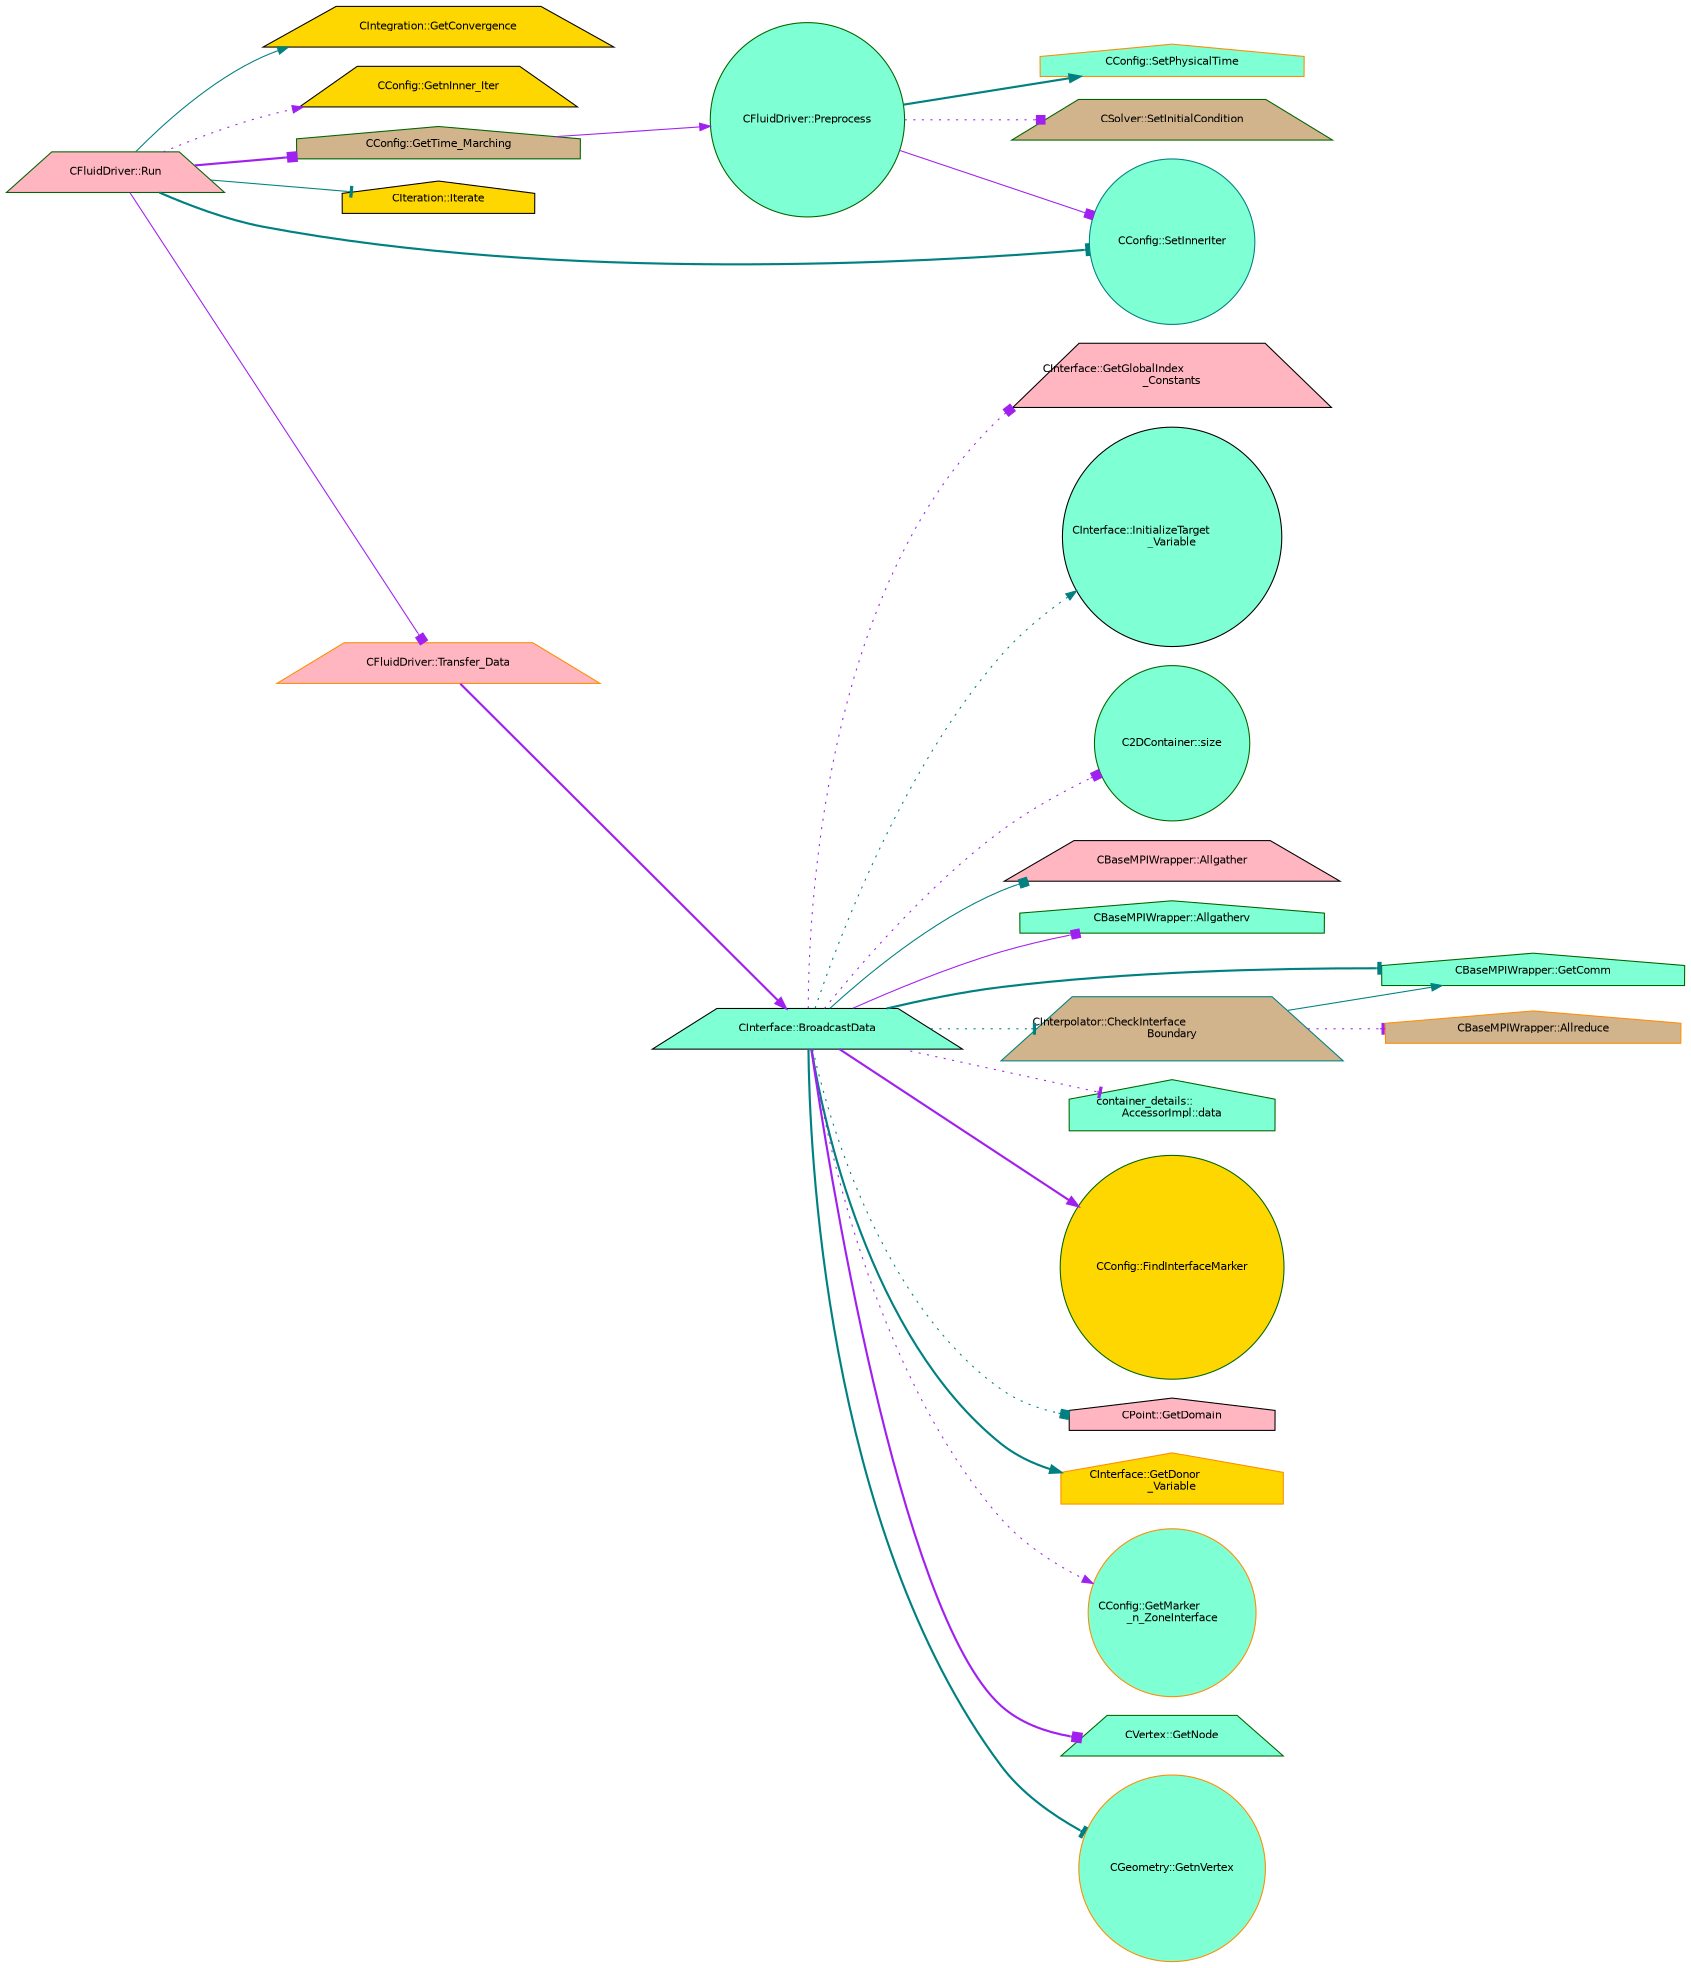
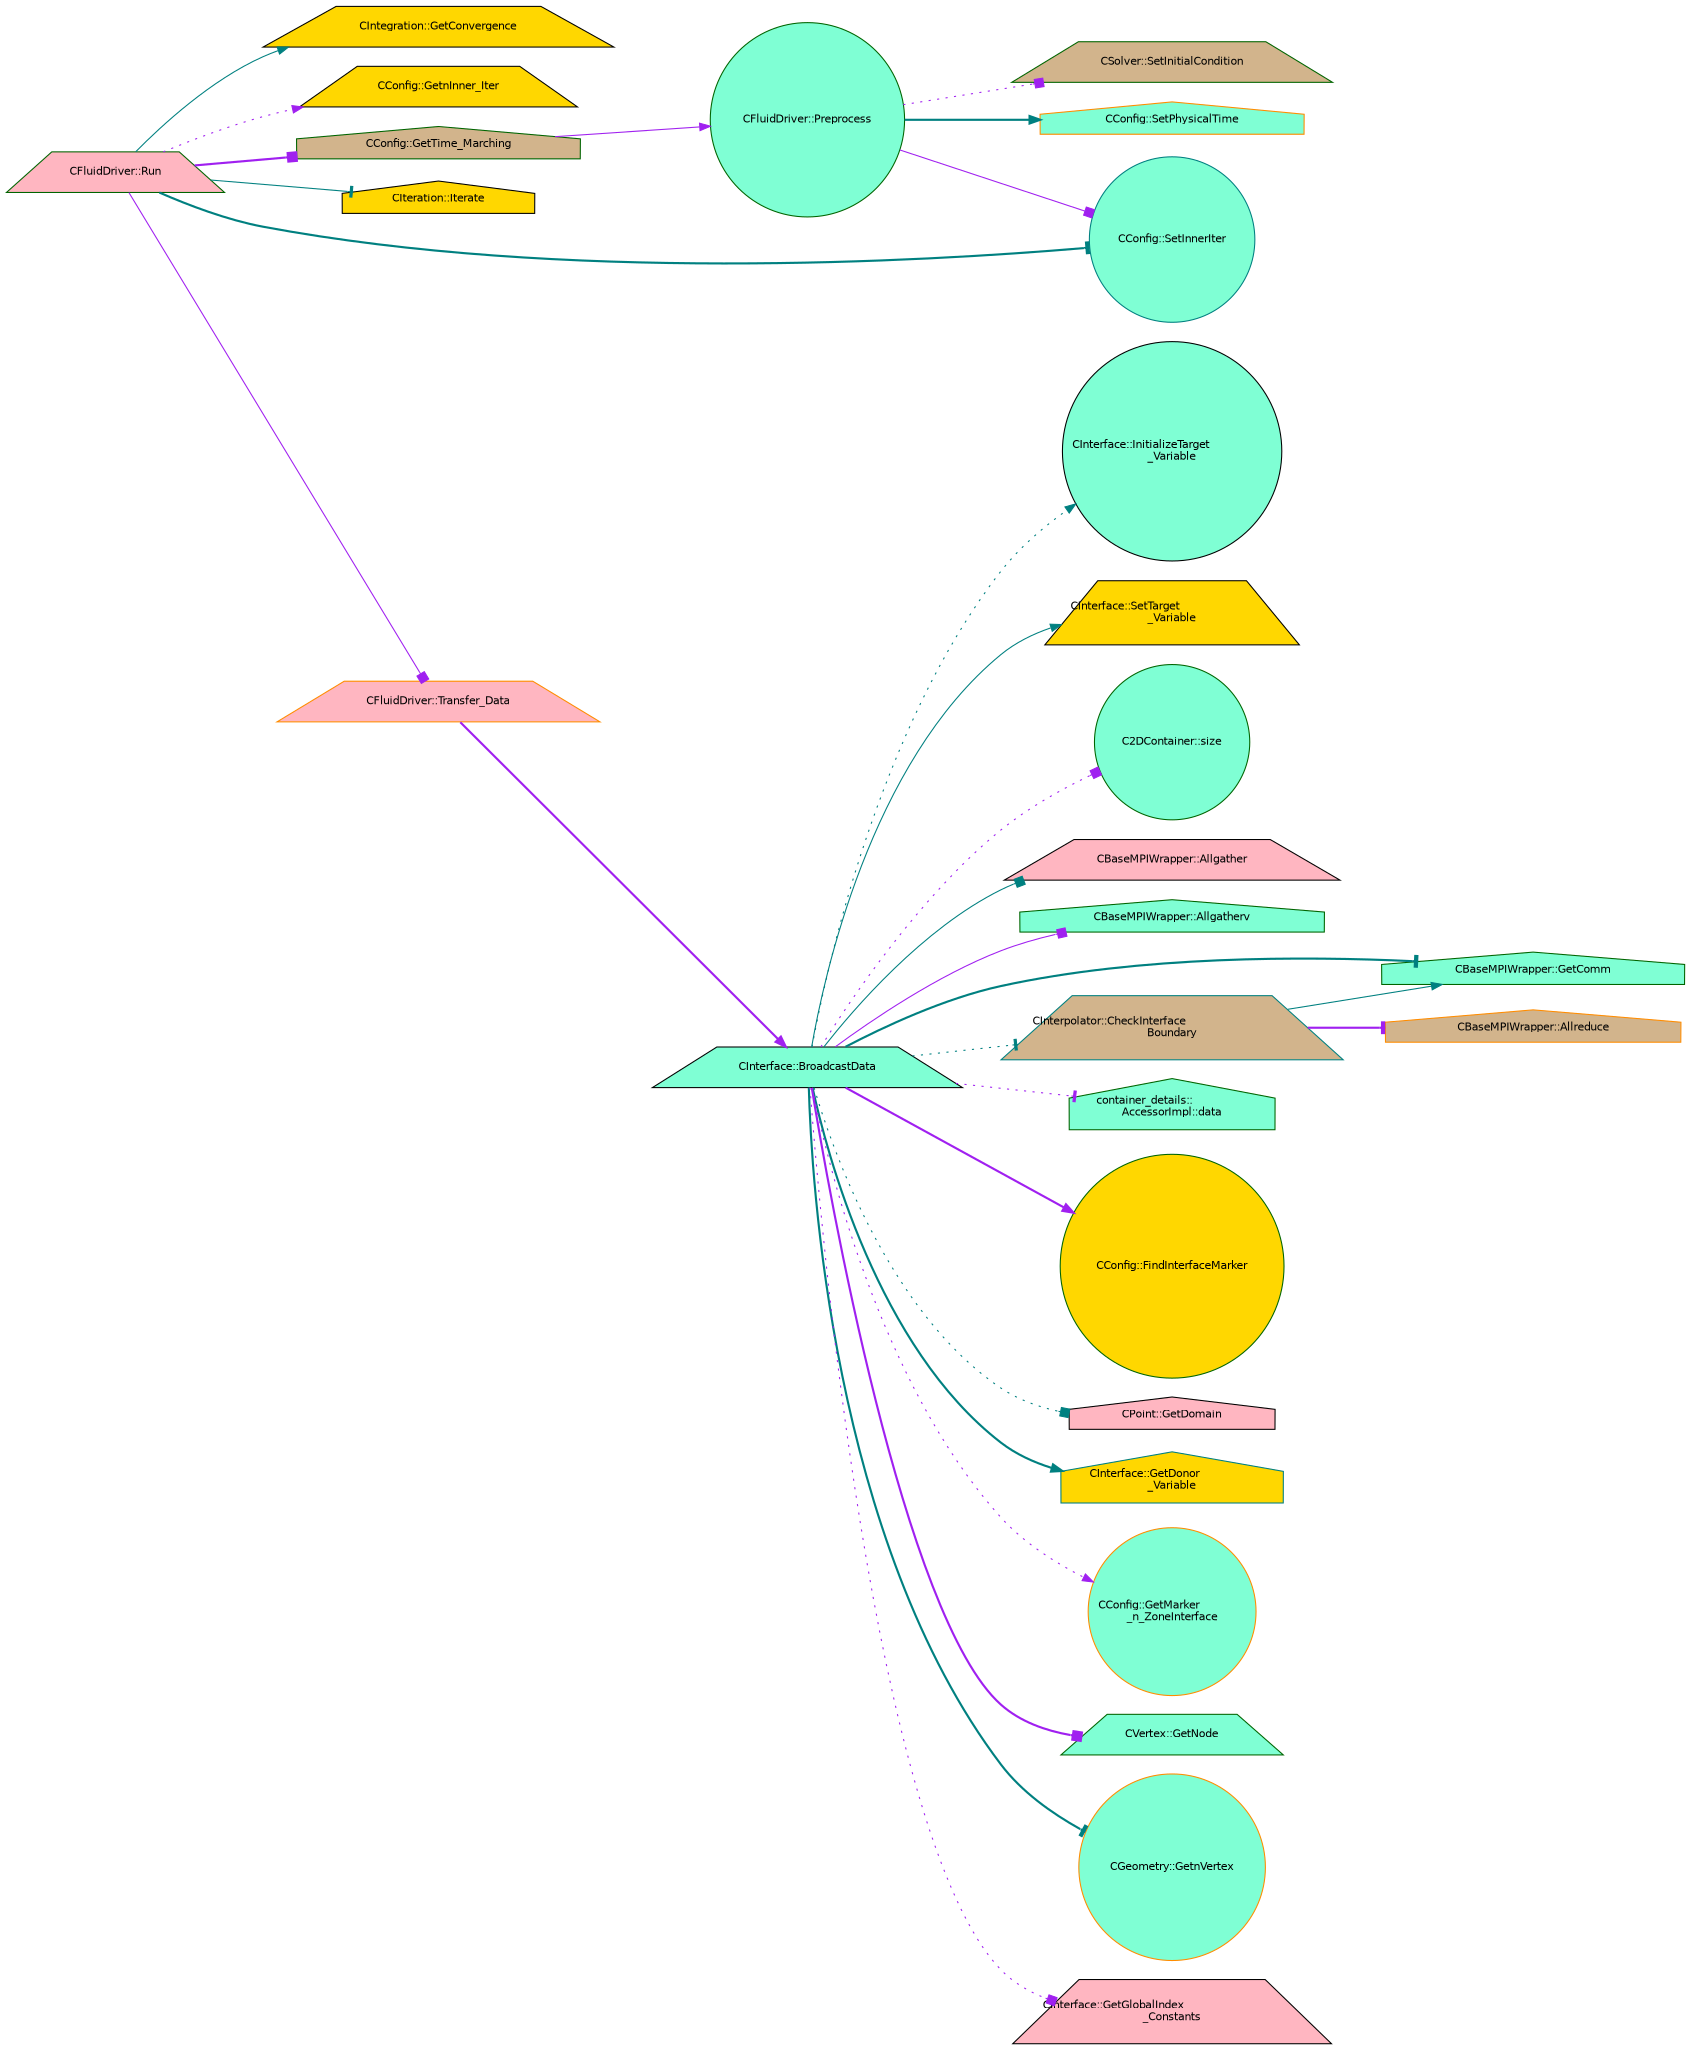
  digraph {
    rankdir=LR
    node [color=darkgreen fillcolor=aquamarine fontname=Helvetica fontsize=10 shape=trapezium style=filled]
    edge [arrowhead=normal color=purple fontname=Helvetica fontsize=10 labelfontname=Helvetica labelfontsize=10 style=dotted]
    n1 [fillcolor=lightpink fontcolor=black height=0.2 label="CFluidDriver::Run" width=0.4]
    n2 [color=black fillcolor=gold height=0.2 label="CIntegration::GetConvergence" width=0.4]
    n3 [color=black fillcolor=gold height=0.2 label="CConfig::GetnInner_Iter" width=0.4]
    n4 [fillcolor=tan height=0.2 label="CConfig::GetTime_Marching" shape=house width=0.4]
    n5 [color=black fillcolor=gold height=0.2 label="CIteration::Iterate" shape=house width=0.4]
    n6 [color=teal height=0.2 label="CConfig::SetInnerIter" shape=circle width=0.4]
    n7 [color=darkorange fillcolor=lightpink height=0.2 label="CFluidDriver::Transfer_Data" width=0.4]
    n8 [height=0.2 label="CFluidDriver::Preprocess" shape=circle width=0.4]
    n9 [fillcolor=tan height=0.2 label="CSolver::SetInitialCondition" width=0.4]
    n10 [color=darkorange height=0.2 label="CConfig::SetPhysicalTime" shape=house width=0.4]
    n11 [color=black height=0.2 label="CInterface::BroadcastData" width=0.4]
    n12 [color=black fillcolor=lightpink height=0.2 label="CBaseMPIWrapper::Allgather" width=0.4]
    n13 [height=0.2 label="CBaseMPIWrapper::Allgatherv" shape=house width=0.4]
    n14 [color=teal fillcolor=tan height=0.2 label="CInterpolator::CheckInterface\lBoundary" width=0.4]
    n15 [height=0.2 label="CBaseMPIWrapper::GetComm" shape=house width=0.4]
    n16 [height=0.2 label="container_details::\lAccessorImpl::data" shape=house width=0.4]
    n17 [fillcolor=gold height=0.2 label="CConfig::FindInterfaceMarker" shape=circle width=0.4]
    n18 [color=black fillcolor=lightpink height=0.2 label="CPoint::GetDomain" shape=house width=0.4]
-   n19 [color=darkorange fillcolor=gold height=0.2 label="CInterface::GetDonor\l_Variable" shape=house width=0.4]
+   n19 [color=teal fillcolor=gold height=0.2 label="CInterface::GetDonor\l_Variable" shape=house width=0.4]
    n20 [color=darkorange height=0.2 label="CConfig::GetMarker\l_n_ZoneInterface" shape=circle width=0.4]
    n21 [height=0.2 label="CVertex::GetNode" width=0.4]
    n22 [color=darkorange height=0.2 label="CGeometry::GetnVertex" shape=circle width=0.4]
    n23 [color=black fillcolor=lightpink height=0.2 label="CInterface::GetGlobalIndex\l_Constants" width=0.4]
    n24 [color=black height=0.2 label="CInterface::InitializeTarget\l_Variable" shape=circle width=0.4]
+   n25 [color=black fillcolor=gold height=0.2 label="CInterface::SetTarget\l_Variable" width=0.4]
    n26 [height=0.2 label="C2DContainer::size" shape=circle width=0.4]
    n27 [color=darkorange fillcolor=tan height=0.2 label="CBaseMPIWrapper::Allreduce" shape=house width=0.4]
    n1 -> n2 [color=teal style=solid]
    n1 -> n3
    n1 -> n4 [arrowhead=box style=bold]
    n1 -> n5 [arrowhead=tee color=teal style=solid]
    n1 -> n6 [arrowhead=tee color=teal style=bold]
    n1 -> n7 [arrowhead=box style=solid]
    n4 -> n8 [style=solid]
    n7 -> n11 [style=bold]
    n8 -> n6 [arrowhead=box style=solid]
    n8 -> n9 [arrowhead=box]
    n8 -> n10 [color=teal style=bold]
    n11 -> n12 [arrowhead=box color=teal style=solid]
    n11 -> n13 [arrowhead=box style=solid]
    n11 -> n14 [arrowhead=tee color=teal]
    n11 -> n15 [arrowhead=tee color=teal style=bold]
    n11 -> n16 [arrowhead=tee]
    n11 -> n17 [style=bold]
    n11 -> n18 [arrowhead=box color=teal]
    n11 -> n19 [color=teal style=bold]
    n11 -> n20
    n11 -> n21 [arrowhead=box style=bold]
    n11 -> n22 [arrowhead=tee color=teal style=bold]
    n11 -> n23 [arrowhead=box]
    n11 -> n24 [color=teal]
+   n11 -> n25 [color=teal style=solid]
    n11 -> n26 [arrowhead=box]
    n14 -> n15 [color=teal style=solid]
-   n14 -> n27 [arrowhead=tee]
+   n14 -> n27 [arrowhead=tee style=bold]
  }
